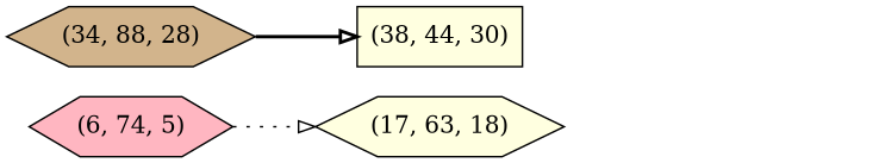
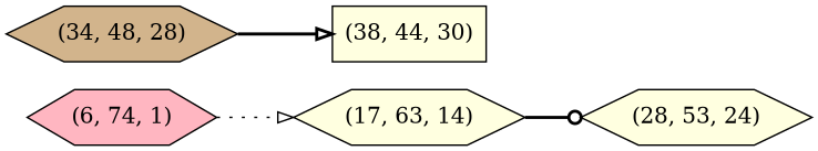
  digraph {
    rankdir=LR
    node [fillcolor=lightyellow shape=hexagon style=filled]
    edge [arrowhead=onormal style=bold]
-   "(17, 63, 14)" [label="(17, 63, 18)"]
-   "(6, 74, 5)" [fillcolor=lightpink]
-   "(34, 48, 28)" [fillcolor=tan label="(34, 88, 28)"]
+   "(17, 63, 14)"
+   "(6, 74, 5)" [fillcolor=lightpink label="(6, 74, 1)"]
+   "(28, 53, 24)"
+   "(34, 48, 28)" [fillcolor=tan]
    "(38, 44, 30)" [shape=box]
+   "(17, 63, 14)" -> "(28, 53, 24)" [arrowhead=odot]
    "(6, 74, 5)" -> "(17, 63, 14)" [style=dotted]
    "(34, 48, 28)" -> "(38, 44, 30)"
  }
